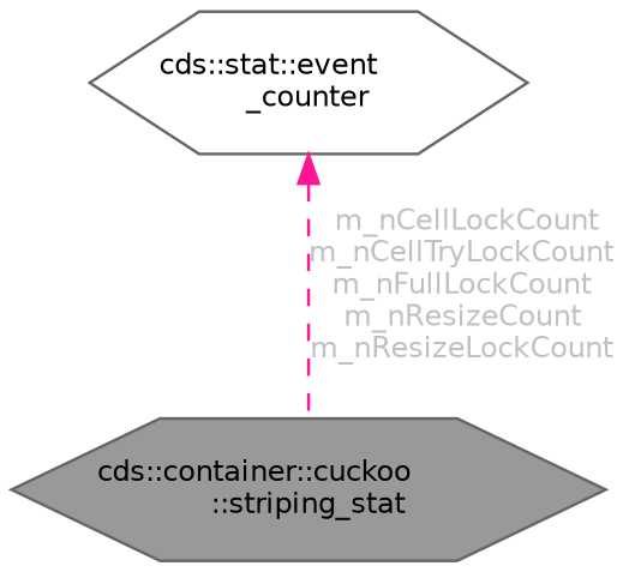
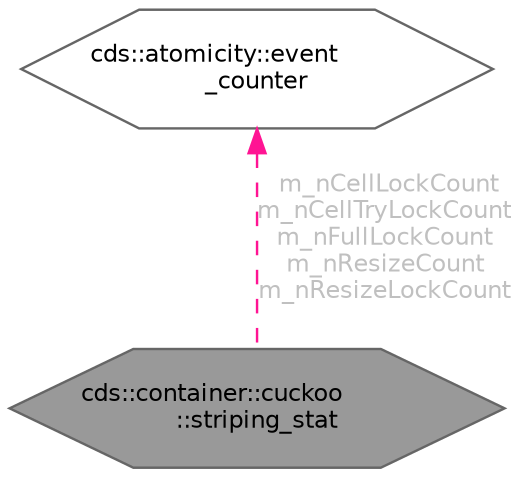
  digraph {
    node [color=gray40 fontname=Helvetica fontsize=10 shape=hexagon style=filled]
    n1 [fillcolor=grey60 fontcolor=black height=0.2 label="cds::container::cuckoo\l::striping_stat" width=0.4]
-   n2 [fillcolor=white height=0.2 label="cds::stat::event\l_counter" width=0.4]
+   n2 [fillcolor=white height=0.2 label="cds::atomicity::event\l_counter" width=0.4]
    n2 -> n1 [color=deeppink dir=back fontcolor=grey fontname=Helvetica fontsize=10 label=" m_nCellLockCount\nm_nCellTryLockCount\nm_nFullLockCount\nm_nResizeCount\nm_nResizeLockCount" labelfontname=Helvetica labelfontsize=10 style=dashed]
  }
